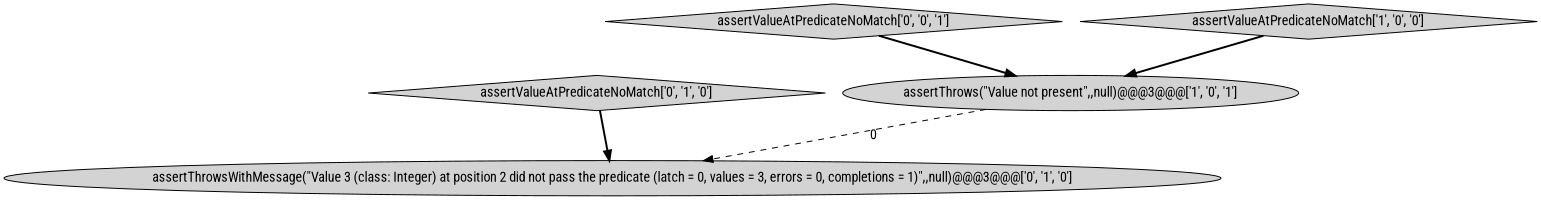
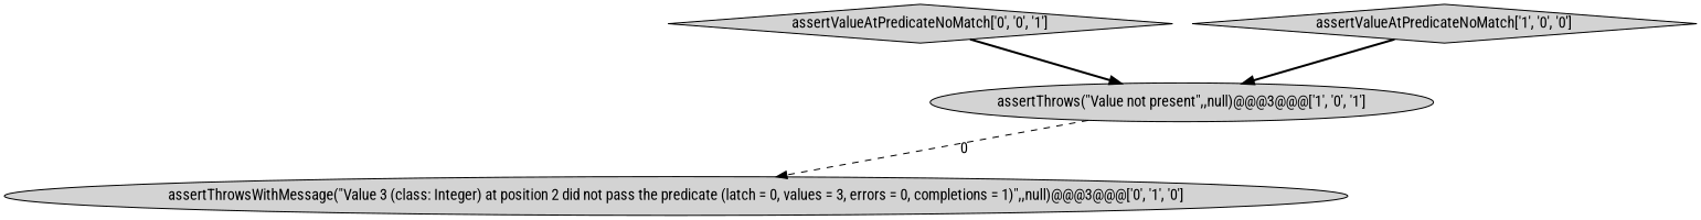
  digraph {
    fontname="Roboto Condensed"
    node [fillcolor=lightgray shape=diamond style=filled fontname="Roboto Condensed"]
    edge [style=bold fontname="Roboto Condensed"]
-   n1 [label="assertValueAtPredicateNoMatch['0', '1', '0']"]
    n2 [label="assertThrowsWithMessage(\"Value 3 (class: Integer) at position 2 did not pass the predicate (latch = 0, values = 3, errors = 0, completions = 1)\",,null)@@@3@@@['0', '1', '0']" shape=ellipse]
    n3 [label="assertValueAtPredicateNoMatch['0', '0', '1']"]
    n4 [label="assertThrows(\"Value not present\",,null)@@@3@@@['1', '0', '1']" shape=ellipse]
    n5 [label="assertValueAtPredicateNoMatch['1', '0', '0']"]
-   n1 -> n2
    n3 -> n4
    n4 -> n2 [label=0 style=dashed]
    n5 -> n4
  }
